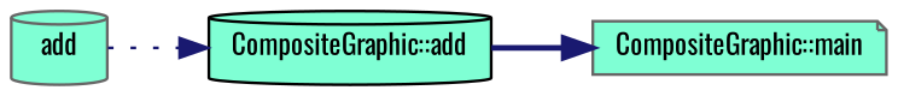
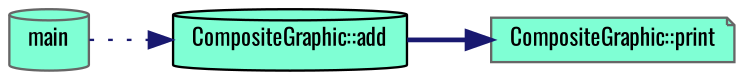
  digraph {
    fontname=Oswald
    rankdir=LR
    node [color=gray40 fillcolor=aquamarine fontname=Oswald fontsize=10 shape=cylinder style=filled]
    edge [color=midnightblue fontname=Oswald fontsize=10 labelfontname=Helvetica labelfontsize=10]
-   n1 [fontcolor=black height=0.2 label=add width=0.4]
+   n1 [fontcolor=black height=0.2 label=main width=0.4]
    n2 [color=black height=0.2 label="CompositeGraphic::add" width=0.4]
-   n3 [height=0.2 label="CompositeGraphic::main" shape=note width=0.4]
+   n3 [height=0.2 label="CompositeGraphic::print" shape=note width=0.4]
    n1 -> n2 [style=dotted]
    n2 -> n3 [style=bold]
  }
